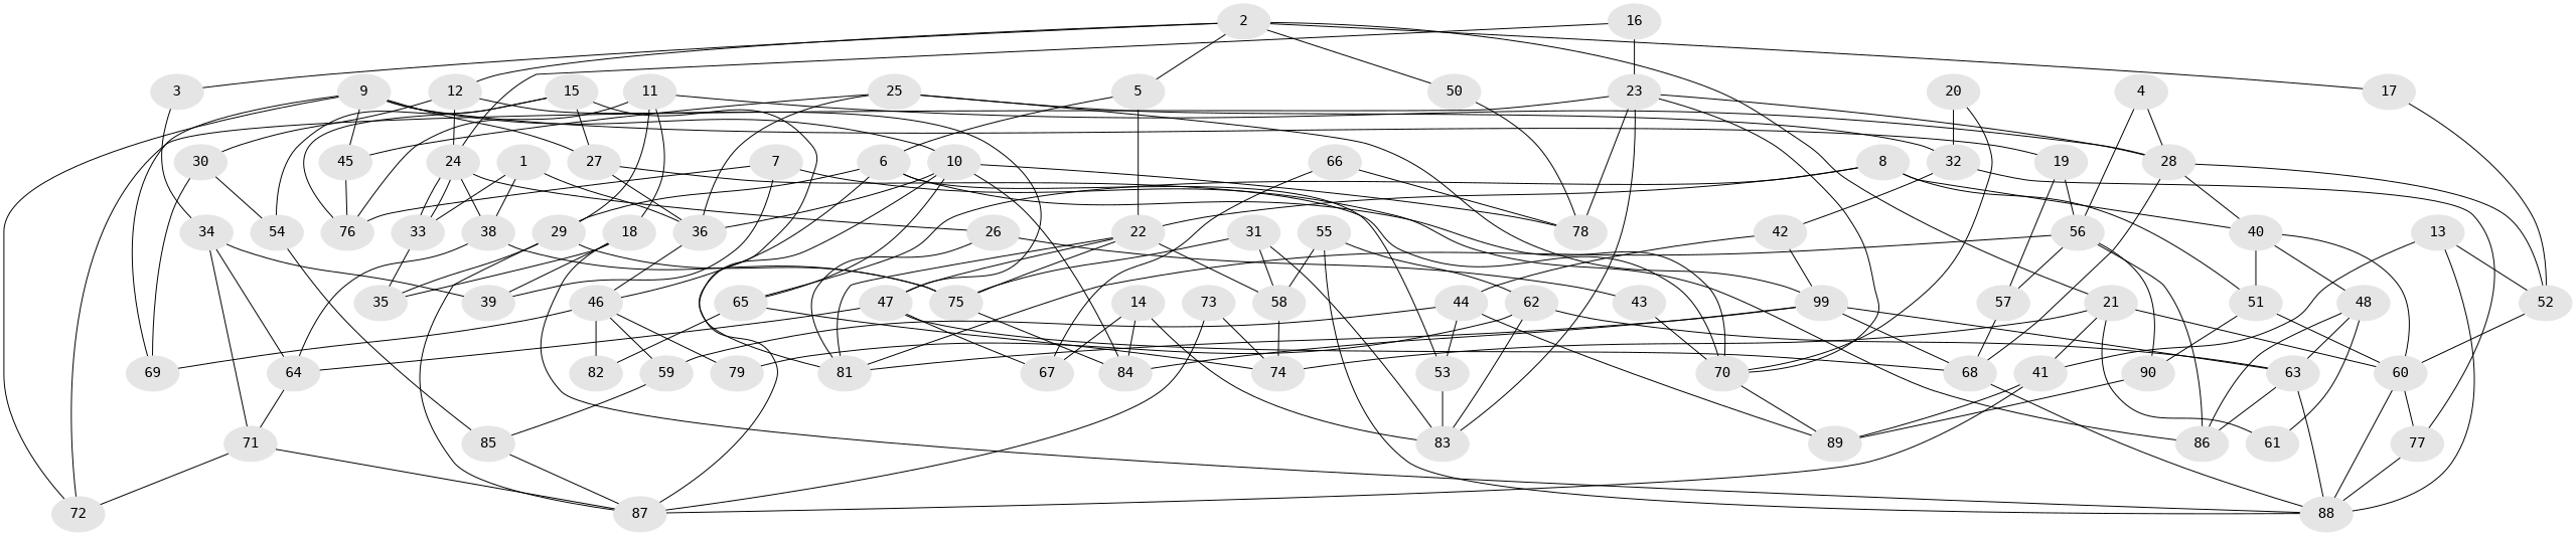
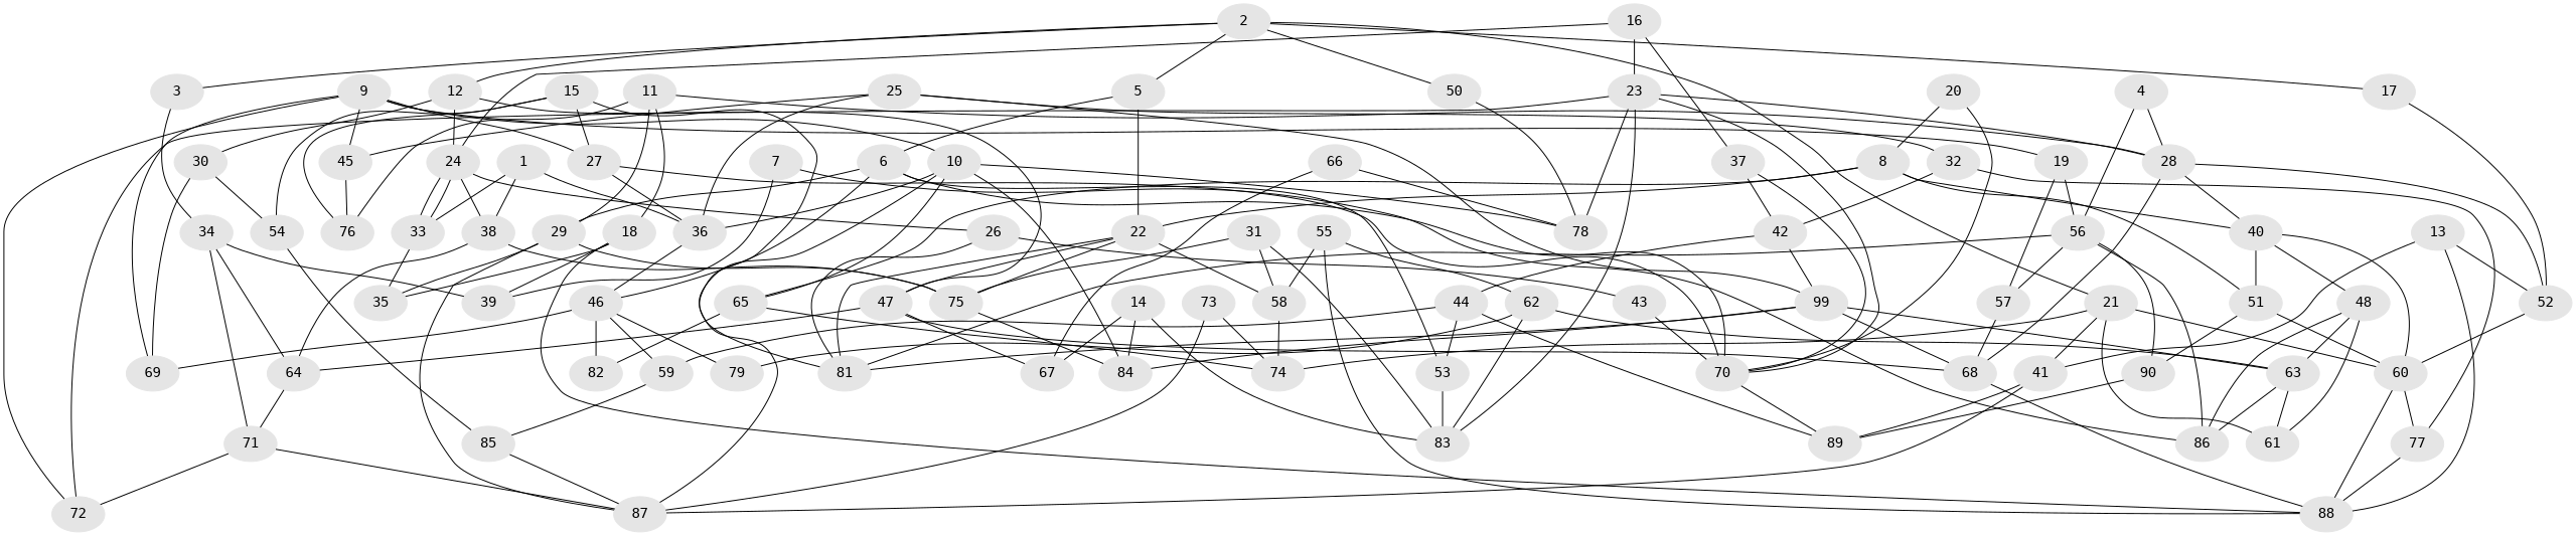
  graph {
    fontname="DejaVu Sans Mono"
    node [color=gray90 fontname="DejaVu Sans Mono" style=filled]
    edge [fontname="DejaVu Sans Mono"]
    1
    33
    36
    38
    35
    46
    75
    64
    2
    3
    5
    12
    17
    21
    50
    34
    6
    22
    24
    30
    47
    52
    41
    60
    61
    74
    78
    39
    71
    4
    28
    56
    40
    68
    86
    81
    57
    n38 [label=90]
    29
    53
    70
    58
    87
    69
    59
    79
    82
    83
    89
    7
    76
    8
    51
    65
    48
    9
    10
    19
    27
    45
    72
    84
    11
    18
    88
    26
    54
    67
    13
    14
    15
    85
    16
    23
+   37
    42
    20
    32
    77
    43
    25
    n82 [label=99]
    63
    31
    44
    55
    62
    66
    73
    1 -- 33
    1 -- 36
    1 -- 38
    33 -- 35
    36 -- 46
    38 -- 75
    38 -- 64
    46 -- 69
    46 -- 59
    46 -- 79
    46 -- 82
    75 -- 84
    64 -- 71
    2 -- 3
    2 -- 5
    2 -- 12
    2 -- 17
    2 -- 21
    2 -- 50
    3 -- 34
    5 -- 6
    5 -- 22
    12 -- 24
    12 -- 30
    12 -- 47
    17 -- 52
    21 -- 41
    21 -- 60
    21 -- 61
    21 -- 74
    50 -- 78
    34 -- 64
    34 -- 39
    34 -- 71
    6 -- 46
    6 -- 29
    6 -- 53
    6 -- 70
    22 -- 75
    22 -- 47
    22 -- 81
    22 -- 58
    24 -- 33
    24 -- 33
    24 -- 38
    24 -- 26
    30 -- 69
    30 -- 54
    47 -- 64
    47 -- 68
    47 -- 67
    52 -- 60
    41 -- 87
    41 -- 89
    60 -- 88
    60 -- 77
    71 -- 87
    71 -- 72
    4 -- 28
    4 -- 56
    28 -- 52
    28 -- 40
    28 -- 68
    56 -- 86
    56 -- 81
    56 -- 57
    56 -- n38
    40 -- 60
    40 -- 51
    40 -- 48
    68 -- 88
    57 -- 68
    n38 -- 89
    29 -- 35
    29 -- 75
    29 -- 87
    53 -- 83
    70 -- 89
    58 -- 74
    59 -- 85
    7 -- 39
    7 -- 86
-   7 -- 76
    8 -- 22
    8 -- 40
    8 -- 51
    8 -- 65
    51 -- 60
    51 -- n38
    65 -- 74
    65 -- 82
    48 -- 61
    48 -- 86
    48 -- 63
    9 -- 69
    9 -- 10
    9 -- 19
    9 -- 27
    9 -- 45
    9 -- 72
    10 -- 36
    10 -- 78
    10 -- 87
    10 -- 65
    10 -- 84
    19 -- 56
    19 -- 57
    27 -- 36
    27 -- 70
    45 -- 76
    11 -- 28
    11 -- 29
    11 -- 76
    11 -- 18
    18 -- 35
    18 -- 39
    18 -- 88
    26 -- 81
    26 -- 43
    54 -- 85
    13 -- 52
    13 -- 41
    13 -- 88
    14 -- 83
    14 -- 84
    14 -- 67
    15 -- 81
    15 -- 76
    15 -- 27
    15 -- 54
    85 -- 87
    16 -- 24
    16 -- 23
+   16 -- 37
    23 -- 78
    23 -- 28
    23 -- 70
    23 -- 83
    23 -- 72
+   37 -- 70
+   37 -- 42
    42 -- n82
    42 -- 44
    20 -- 70
-   20 -- 32
+   20 -- 8
    32 -- 42
    32 -- 77
    77 -- 88
    43 -- 70
    25 -- 36
    25 -- 45
    25 -- 32
    25 -- n82
    n82 -- 68
    n82 -- 81
    n82 -- 84
    n82 -- 63
    63 -- 86
-   63 -- 88
+   63 -- 61
    31 -- 75
    31 -- 58
    31 -- 83
    44 -- 53
    44 -- 59
    44 -- 89
    55 -- 58
    55 -- 88
    55 -- 62
    62 -- 79
    62 -- 83
    62 -- 63
    66 -- 78
    66 -- 67
    73 -- 74
    73 -- 87
  }
